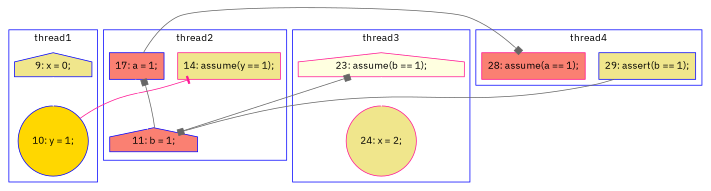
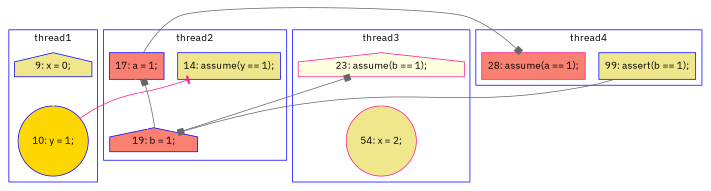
  digraph {
    fontname="IBM Plex Sans"
    node [color=blue fillcolor=khaki fontname="IBM Plex Sans" shape=box style=filled]
    edge [arrowhead=box color=gray40 constraint=false fontname="IBM Plex Sans" style=solid]
    n1 [fillcolor=gold label="10: y = 1;" shape=circle]
    n2 [label="9: x = 0;" shape=house]
    n3 [color=deeppink fillcolor=lightyellow label="23: assume(b == 1);" shape=house]
-   n4 [color=deeppink label="24: x = 2;" shape=circle]
-   n5 [color=deeppink label="14: assume(y == 1);"]
-   n6 [fillcolor=salmon label="11: b = 1;" shape=house]
+   n4 [color=deeppink label="54: x = 2;" shape=circle]
+   n5 [label="14: assume(y == 1);"]
+   n6 [fillcolor=salmon label="19: b = 1;" shape=house]
    n7 [fillcolor=salmon label="17: a = 1;"]
-   n8 [label="29: assert(b == 1);"]
+   n8 [label="99: assert(b == 1);"]
    n9 [color=deeppink fillcolor=salmon label="28: assume(a == 1);"]
    subgraph cluster_1 {
      color=blue
      label=thread1
      n1
      n2
    }
    subgraph cluster_2 {
      color=blue
      label=thread3
      n3
      n4
    }
    subgraph cluster_3 {
      color=blue
      label=thread2
      n5
      n6
      n7
    }
    subgraph cluster_4 {
      color=blue
      label=thread4
      n8
      n9
    }
    n1 -> n5 [arrowhead=tee color=deeppink]
    n2 -> n1 [color=white arrowhead="" constraint=""]
    n3 -> n4 [color=white arrowhead="" constraint=""]
    n6 -> n3
    n6 -> n7
    n7 -> n6 [color=white arrowhead="" constraint=""]
    n7 -> n9
    n8 -> n6
  }
